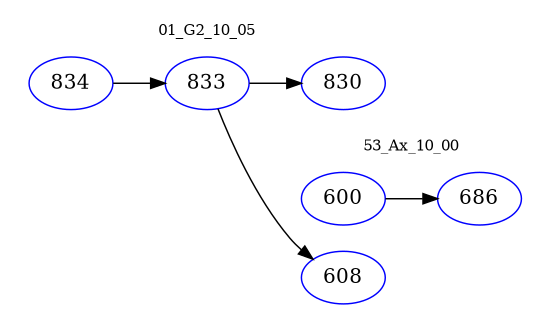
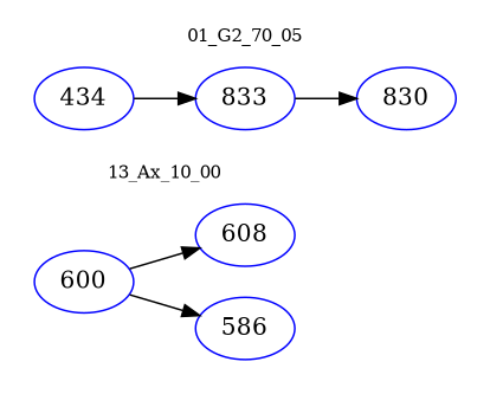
  digraph {
    rankdir=LR
    node [color=blue]
    edge [color=black]
    n1 [label=600]
-   n2 [label=686]
+   n2 [label=586]
    n3 [label=608]
    n4 [label=833]
-   n5 [label=834]
+   n5 [label=434]
    n6 [label=830]
    subgraph cluster_1 {
      color=white
      fontsize=10
-     label="53_Ax_10_00"
+     label="13_Ax_10_00"
      n1
      n2
      n3
    }
    subgraph cluster_2 {
      color=white
      fontsize=10
-     label="01_G2_10_05"
+     label="01_G2_70_05"
      n4
      n5
      n6
    }
    n1 -> n2
-   n4 -> n3
+   n1 -> n3
    n4 -> n6
    n5 -> n4
  }
